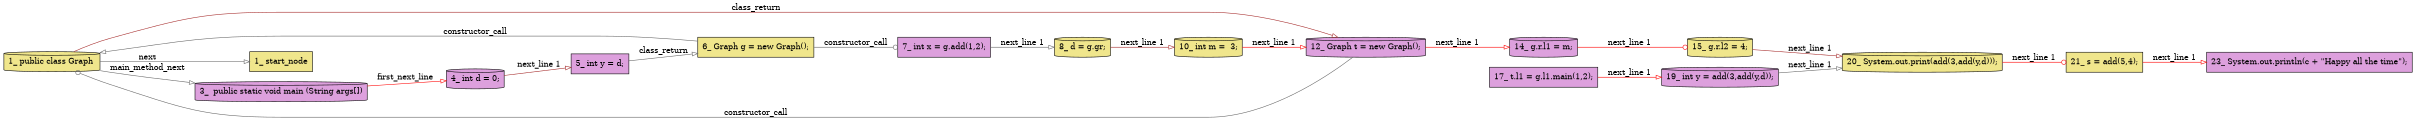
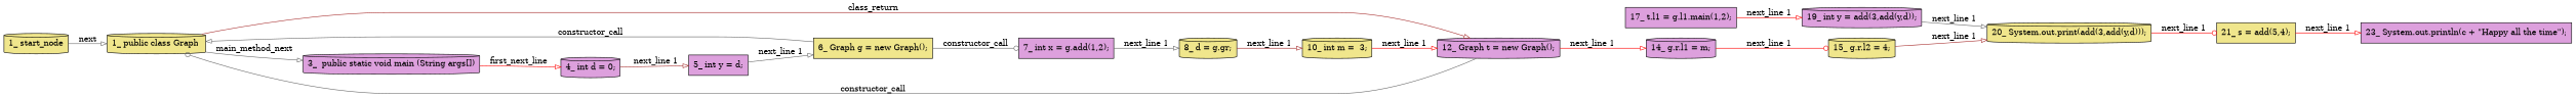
  digraph {
    rankdir=LR
    node [fillcolor=plum shape=cylinder style=filled type_label=expression_statement]
    edge [arrowhead=onormal color=gray40 controlflow_type="next_line 1" edge_type=CFG_edge]
    n1 [fillcolor=khaki label="1_\ public\ class\ Graph\ " type_label=class_declaration]
    n2 [label="3_\ \ public\ static\ void\ main\ \(String\ args\[\]\)" type_label=method_declaration]
    n3 [label="12_\ Graph\ t\ =\ new\ Graph\(\);"]
    n4 [label="4_\ int\ d\ =\ 0;"]
    n5 [fillcolor=khaki label="6_\ Graph\ g\ =\ new\ Graph\(\);" shape=box]
    n6 [label="7_\ int\ x\ =\ g\.add\(1,2\);" shape=box]
    n7 [label="14_\ g\.r\.l1\ =\ m;"]
    n8 [label="5_\ int\ y\ =\ d;" shape=box]
    n9 [fillcolor=khaki label="8_\ d\ =\ g\.gr;"]
    n10 [fillcolor=khaki label="10_\ int\ m\ =\ \ 3;"]
    n11 [fillcolor=khaki label="15_\ g\.r\.l2\ =\ 4;"]
    n12 [fillcolor=khaki label="20_\ System\.out\.print\(add\(3,add\(y,d\)\)\);"]
    n13 [label="17_\ t\.l1\ =\ g\.l1\.main\(1,2\);" shape=box]
    n14 [label="19_\ int\ y\ =\ add\(3,add\(y,d\)\);"]
    n15 [fillcolor=khaki label="21_\ s\ =\ add\(5,4\);" shape=box]
    n16 [label="23_\ System\.out\.println\(c\ \+\ \"Happy\ all\ the\ time\"\);" shape=box]
-   n17 [fillcolor=khaki label="1_\ start_node" shape=box type_label=start]
+   n17 [fillcolor=khaki label="1_\ start_node" type_label=start]
    n1 -> n2 [controlflow_type=main_method_next label=main_method_next]
    n1 -> n3 [color=brown controlflow_type=class_return label=class_return]
    n2 -> n4 [color=red controlflow_type=first_next_line label=first_next_line]
    n3 -> n1 [arrowhead=odot controlflow_type="constructor_call|62" label=constructor_call]
    n3 -> n7 [color=red label="next_line 1"]
    n4 -> n8 [color=brown label="next_line 1"]
    n5 -> n1 [controlflow_type="constructor_call|34" label=constructor_call]
    n5 -> n6 [arrowhead=odot label=constructor_call]
    n6 -> n9 [label="next_line 1"]
    n7 -> n11 [arrowhead=odot color=red label="next_line 1"]
-   n8 -> n5 [label=class_return]
+   n8 -> n5 [label="next_line 1"]
    n9 -> n10 [color=brown label="next_line 1"]
    n10 -> n3 [color=red label="next_line 1"]
    n11 -> n12 [color=brown label="next_line 1"]
    n12 -> n15 [arrowhead=odot color=red label="next_line 1"]
    n13 -> n14 [color=red label="next_line 1"]
    n14 -> n12 [label="next_line 1"]
    n15 -> n16 [color=red label="next_line 1"]
-   n1 -> n17 [controlflow_type=next label=next]
+   n17 -> n1 [controlflow_type=next label=next]
  }
